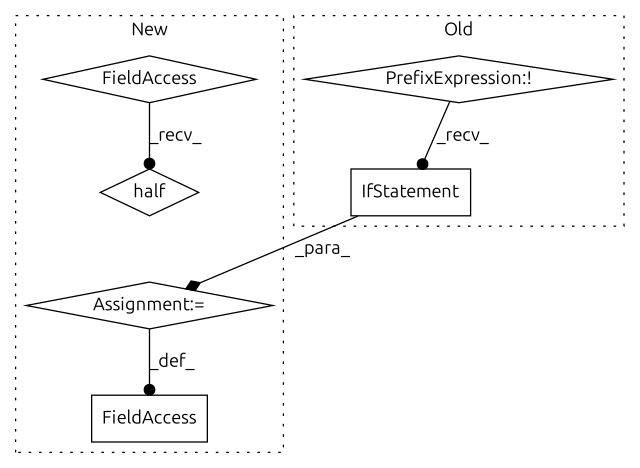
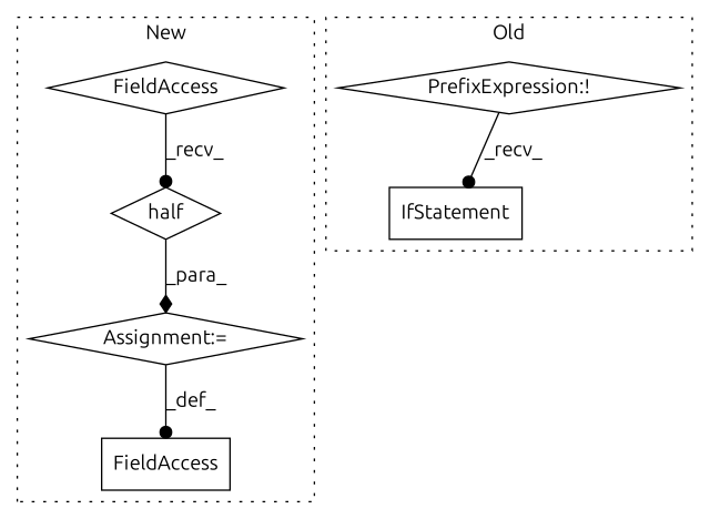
  digraph {
    fontname=Ubuntu
    node [a=22 fontname=Ubuntu l=1 shape=diamond]
    edge [arrowhead=dot fontname=Ubuntu]
    n1 [a=25 l="4,2" label=IfStatement s="5907,5927" shape=box]
    n2 [a=38 label="PrefixExpression:!" s=5911]
    n3 [a=32 l=6 label=half s=6054]
    n4 [l=11 label=FieldAccess s=6042]
    n5 [l=11 label=FieldAccess s=6030 shape=box]
    n6 [a=7 label="Assignment:=" s=6041]
    subgraph cluster_1 {
      label=Old
      style=dotted
      n1
      n2
    }
    subgraph cluster_2 {
      label=New
      style=dotted
      n3
      n4
      n5
      n6
    }
    n2 -> n1 [label=_recv_]
-   n1 -> n6 [arrowhead=diamond label=_para_]
+   n3 -> n6 [arrowhead=diamond label=_para_]
    n4 -> n3 [label=_recv_]
    n6 -> n5 [label=_def_]
  }
